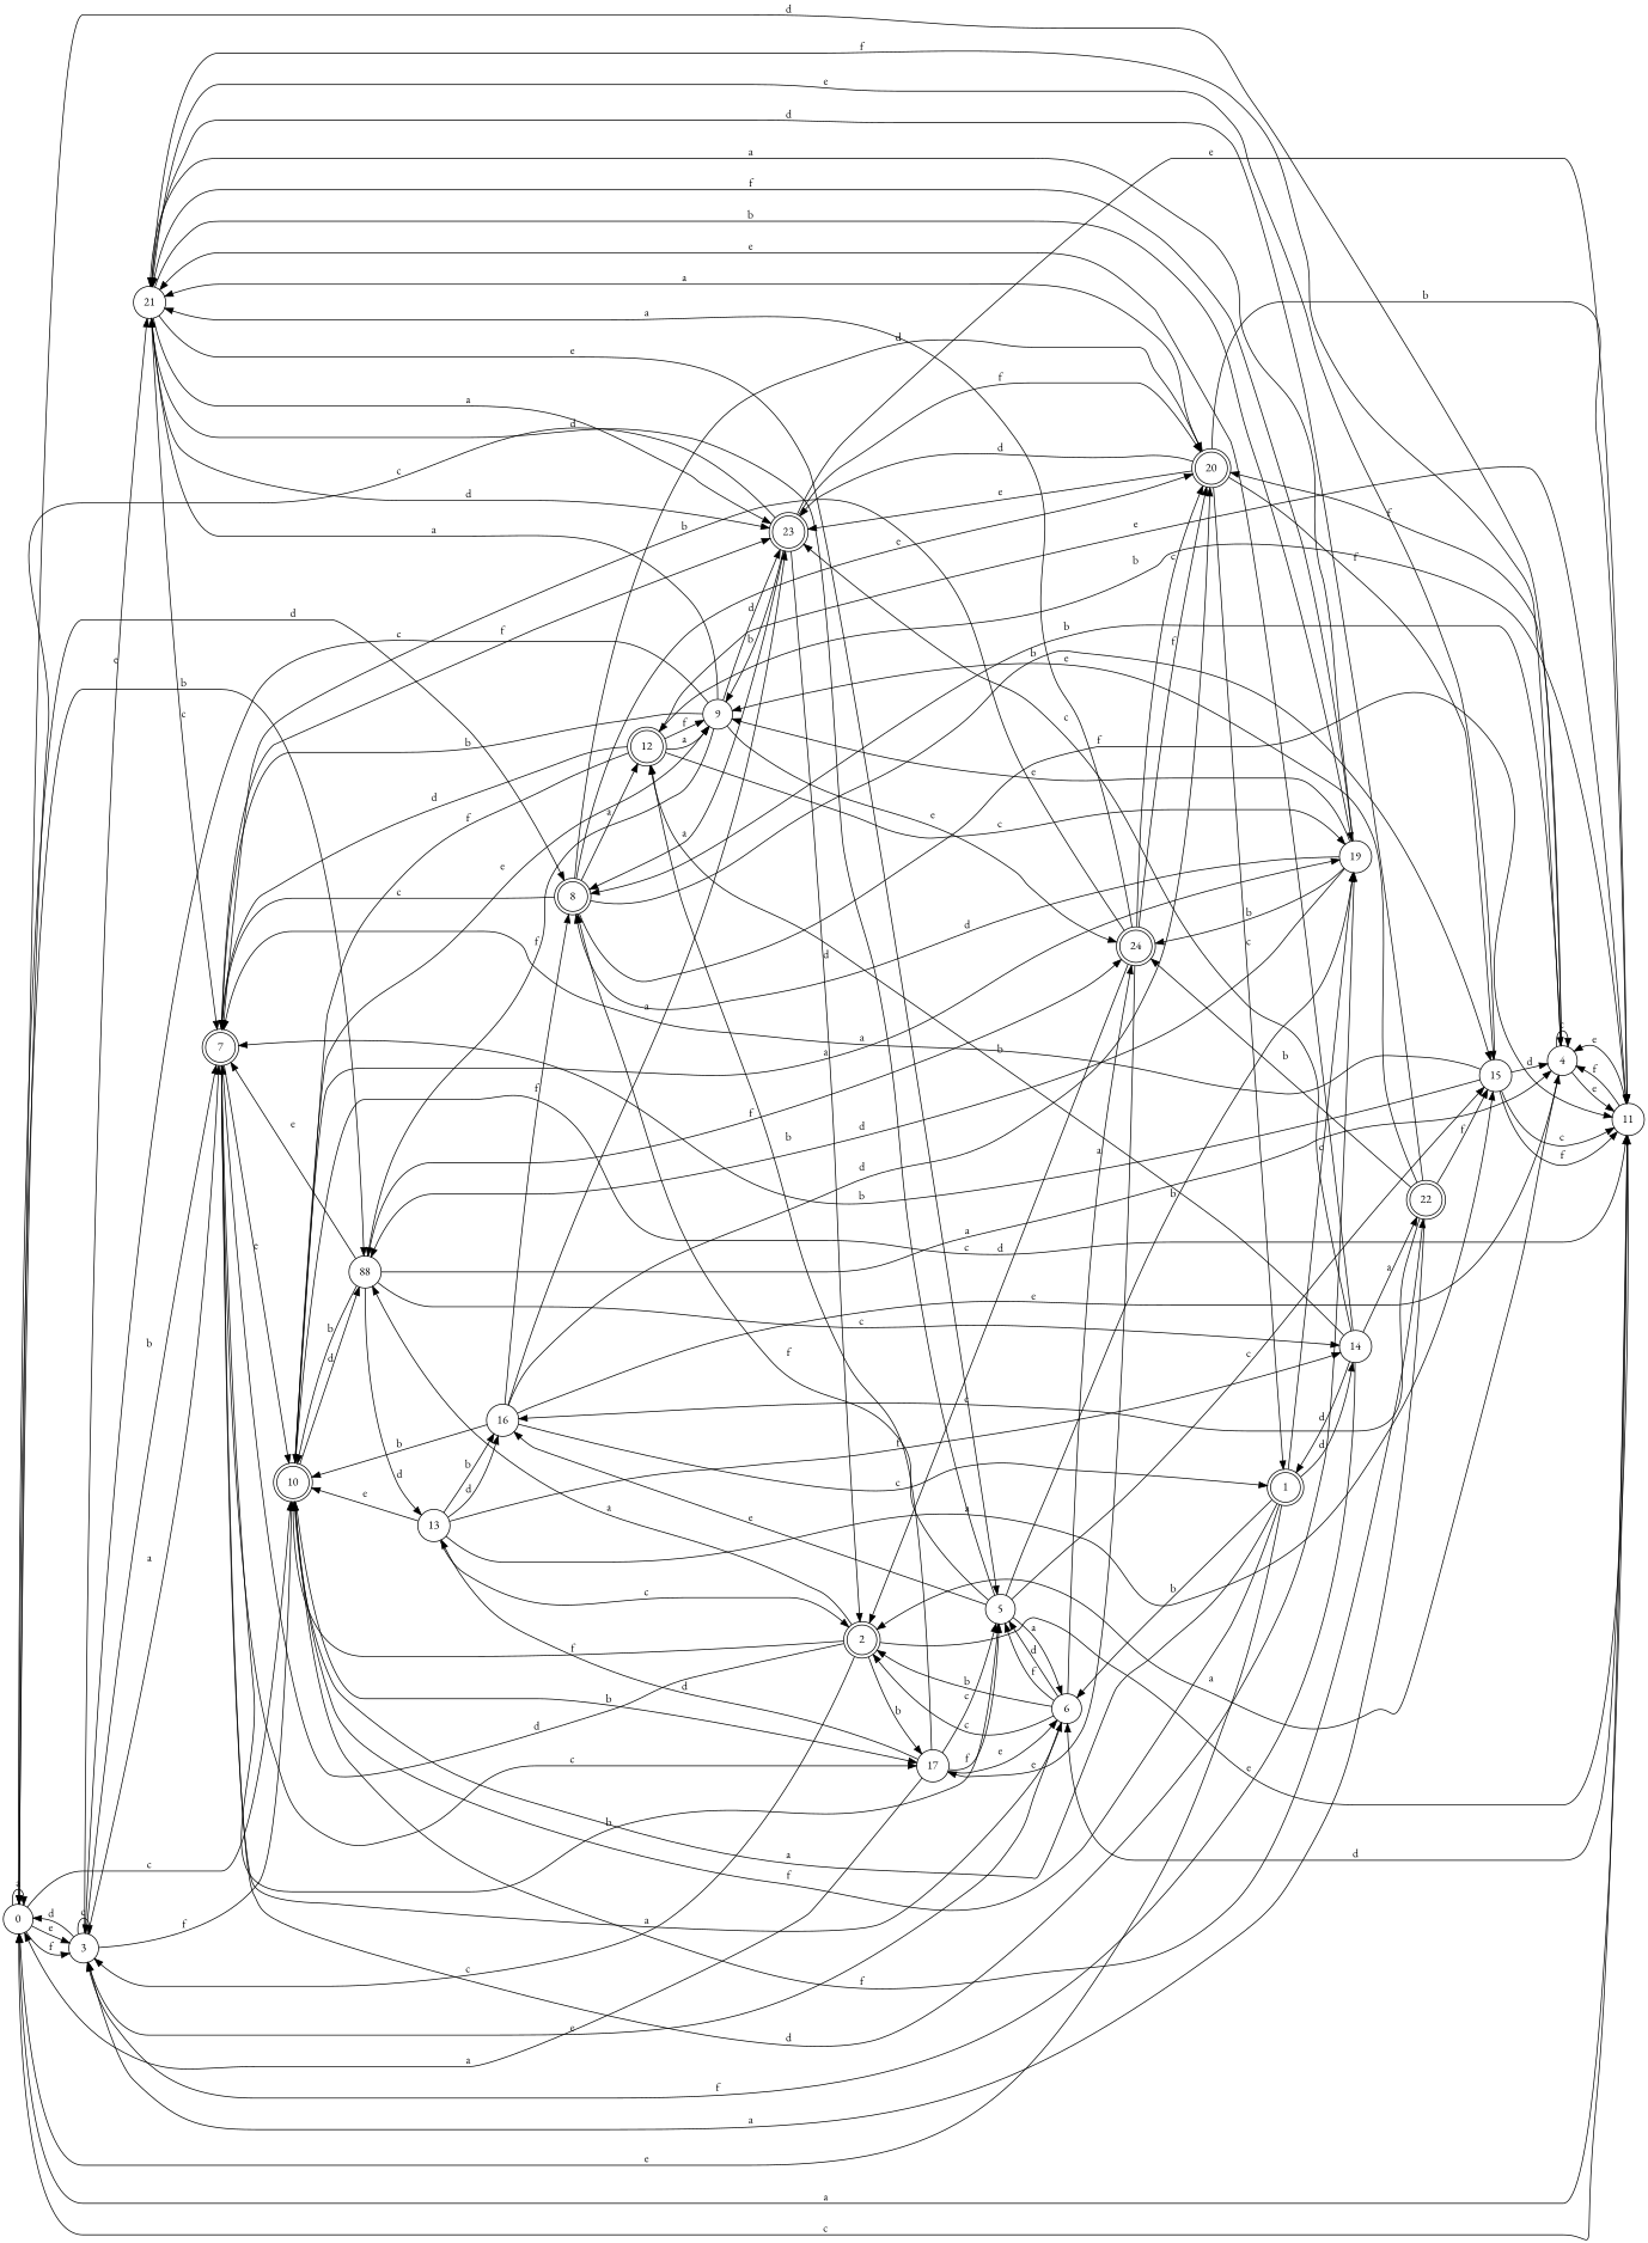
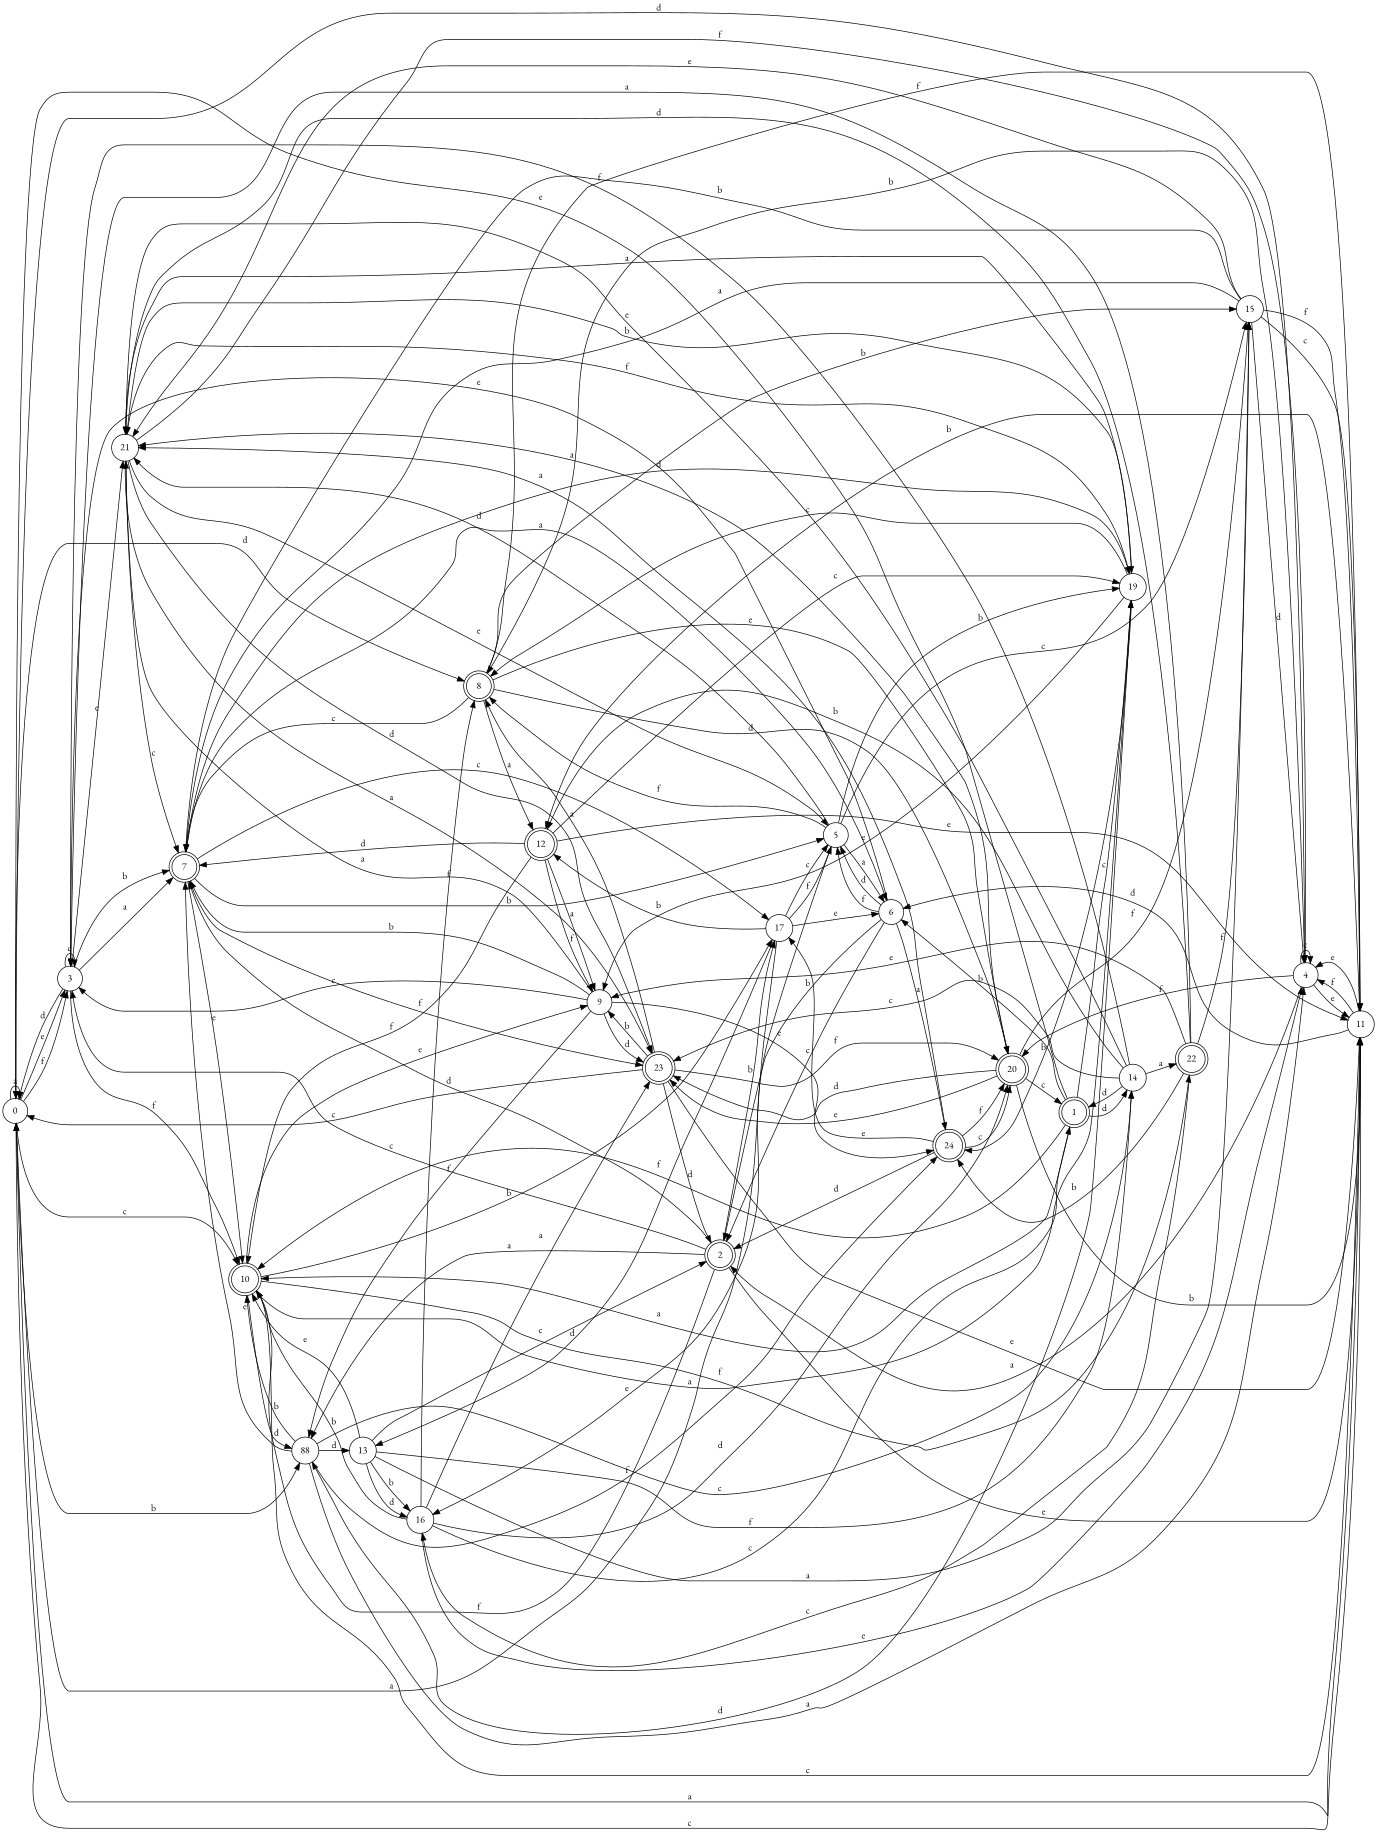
  digraph {
    fontname="EB Garamond"
    rankdir=LR
    node [color=black fillcolor=white fontname="EB Garamond" shape=circle style=filled]
    edge [fontname="EB Garamond"]
    n1 [label=0]
    n2 [label=3]
    n3 [label=8 shape=doublecircle style="rounded,filled"]
    n4 [label=10 shape=doublecircle style="rounded,filled"]
    n5 [label=88]
    n6 [label=7 shape=doublecircle style="rounded,filled"]
    n7 [label=21]
    n8 [label=11 style="rounded,filled"]
    n9 [label=20 shape=doublecircle style="rounded,filled"]
    n10 [label=15]
    n11 [label=12 shape=doublecircle style="rounded,filled"]
    n12 [label=19]
    n13 [label=17]
    n14 [label=9]
    n15 [label=22 shape=doublecircle style="rounded,filled"]
    n16 [label=14]
    n17 [label=4]
    n18 [label=24 shape=doublecircle style="rounded,filled"]
    n19 [label=13]
    n20 [label=1 shape=doublecircle style="rounded,filled"]
    n21 [label=6]
    n22 [label=2 shape=doublecircle style="rounded,filled"]
    n23 [label=5]
    n24 [label=23 shape=doublecircle style="rounded,filled"]
    n25 [label=16]
    n1 -> n1 [label=a]
    n1 -> n2 [label=e]
    n1 -> n2 [label=f]
    n1 -> n3 [label=d]
    n1 -> n4 [label=c]
    n1 -> n5 [label=b]
    n2 -> n1 [label=d]
    n2 -> n2 [label=c]
    n2 -> n4 [label=f]
    n2 -> n6 [label=a]
    n2 -> n6 [label=b]
    n2 -> n7 [label=e]
    n3 -> n6 [label=c]
    n3 -> n8 [label=f]
    n3 -> n9 [label=d]
    n3 -> n9 [label=e]
    n3 -> n10 [label=b]
    n3 -> n11 [label=a]
    n4 -> n5 [label=d]
    n4 -> n8 [label=c]
    n4 -> n12 [label=a]
    n4 -> n13 [label=b]
    n4 -> n14 [label=e]
    n4 -> n15 [label=f]
    n5 -> n4 [label=b]
    n5 -> n6 [label=e]
    n5 -> n16 [label=c]
    n5 -> n17 [label=a]
    n5 -> n18 [label=f]
    n5 -> n19 [label=d]
    n6 -> n4 [label=e]
    n6 -> n12 [label=d]
    n6 -> n13 [label=c]
    n6 -> n21 [label=a]
    n6 -> n23 [label=b]
    n6 -> n24 [label=f]
    n7 -> n6 [label=c]
    n7 -> n12 [label=b]
    n7 -> n17 [label=f]
    n7 -> n23 [label=e]
    n7 -> n24 [label=a]
    n7 -> n24 [label=d]
    n8 -> n1 [label=a]
    n8 -> n1 [label=c]
    n8 -> n11 [label=b]
    n8 -> n17 [label=e]
    n8 -> n17 [label=f]
    n8 -> n21 [label=d]
    n9 -> n7 [label=a]
    n9 -> n8 [label=b]
    n9 -> n10 [label=f]
    n9 -> n20 [label=c]
    n9 -> n24 [label=d]
    n9 -> n24 [label=e]
    n10 -> n6 [label=a]
    n10 -> n6 [label=b]
    n10 -> n7 [label=e]
    n10 -> n8 [label=c]
    n10 -> n8 [label=f]
    n10 -> n17 [label=d]
    n11 -> n4 [label=f]
    n11 -> n6 [label=d]
    n11 -> n8 [label=e]
    n11 -> n12 [label=c]
    n11 -> n14 [label=a]
    n11 -> n14 [label=f]
-   n12 -> n3 [label=d]
+   n12 -> n3 [label=c]
    n12 -> n5 [label=d]
    n12 -> n7 [label=a]
    n12 -> n7 [label=f]
    n12 -> n14 [label=e]
    n12 -> n18 [label=b]
    n13 -> n1 [label=a]
    n13 -> n11 [label=b]
    n13 -> n19 [label=d]
    n13 -> n21 [label=e]
    n13 -> n23 [label=c]
    n13 -> n23 [label=f]
    n14 -> n2 [label=c]
    n14 -> n5 [label=f]
    n14 -> n6 [label=b]
    n14 -> n7 [label=a]
    n14 -> n18 [label=e]
    n14 -> n24 [label=d]
    n15 -> n2 [label=a]
    n15 -> n7 [label=d]
    n15 -> n10 [label=f]
    n15 -> n14 [label=e]
    n15 -> n18 [label=b]
    n15 -> n25 [label=c]
    n16 -> n2 [label=f]
    n16 -> n7 [label=e]
    n16 -> n11 [label=b]
    n16 -> n15 [label=a]
    n16 -> n20 [label=d]
    n16 -> n24 [label=c]
    n17 -> n1 [label=d]
    n17 -> n3 [label=b]
    n17 -> n8 [label=e]
    n17 -> n9 [label=f]
    n17 -> n17 [label=c]
    n17 -> n22 [label=a]
-   n18 -> n6 [label=b]
    n18 -> n7 [label=a]
    n18 -> n9 [label=c]
    n18 -> n9 [label=f]
    n18 -> n13 [label=e]
    n18 -> n22 [label=d]
    n19 -> n4 [label=e]
    n19 -> n10 [label=a]
    n19 -> n16 [label=f]
    n19 -> n22 [label=c]
    n19 -> n25 [label=b]
    n19 -> n25 [label=d]
    n20 -> n1 [label=e]
    n20 -> n4 [label=a]
    n20 -> n4 [label=f]
    n20 -> n12 [label=c]
    n20 -> n16 [label=d]
    n20 -> n21 [label=b]
    n21 -> n2 [label=e]
    n21 -> n18 [label=a]
    n21 -> n22 [label=b]
    n21 -> n22 [label=c]
    n21 -> n23 [label=d]
    n21 -> n23 [label=f]
    n22 -> n2 [label=c]
    n22 -> n4 [label=f]
    n22 -> n5 [label=a]
    n22 -> n6 [label=d]
    n22 -> n8 [label=e]
    n22 -> n13 [label=b]
    n23 -> n3 [label=f]
    n23 -> n7 [label=d]
    n23 -> n10 [label=c]
    n23 -> n12 [label=b]
    n23 -> n21 [label=a]
    n23 -> n25 [label=e]
    n24 -> n1 [label=c]
    n24 -> n3 [label=a]
    n24 -> n8 [label=e]
    n24 -> n9 [label=f]
    n24 -> n14 [label=b]
    n24 -> n22 [label=d]
    n25 -> n3 [label=f]
    n25 -> n4 [label=b]
    n25 -> n9 [label=d]
    n25 -> n17 [label=e]
    n25 -> n20 [label=c]
    n25 -> n24 [label=a]
  }
